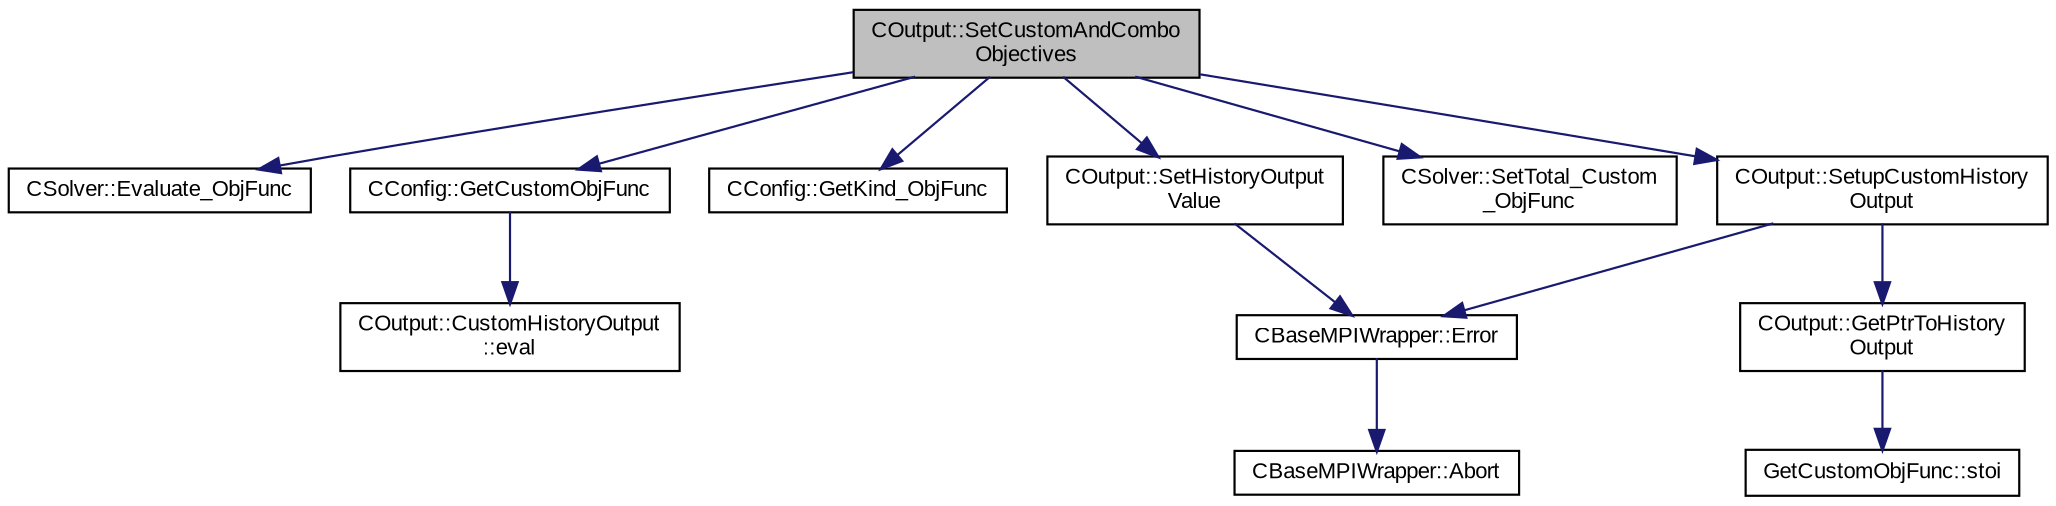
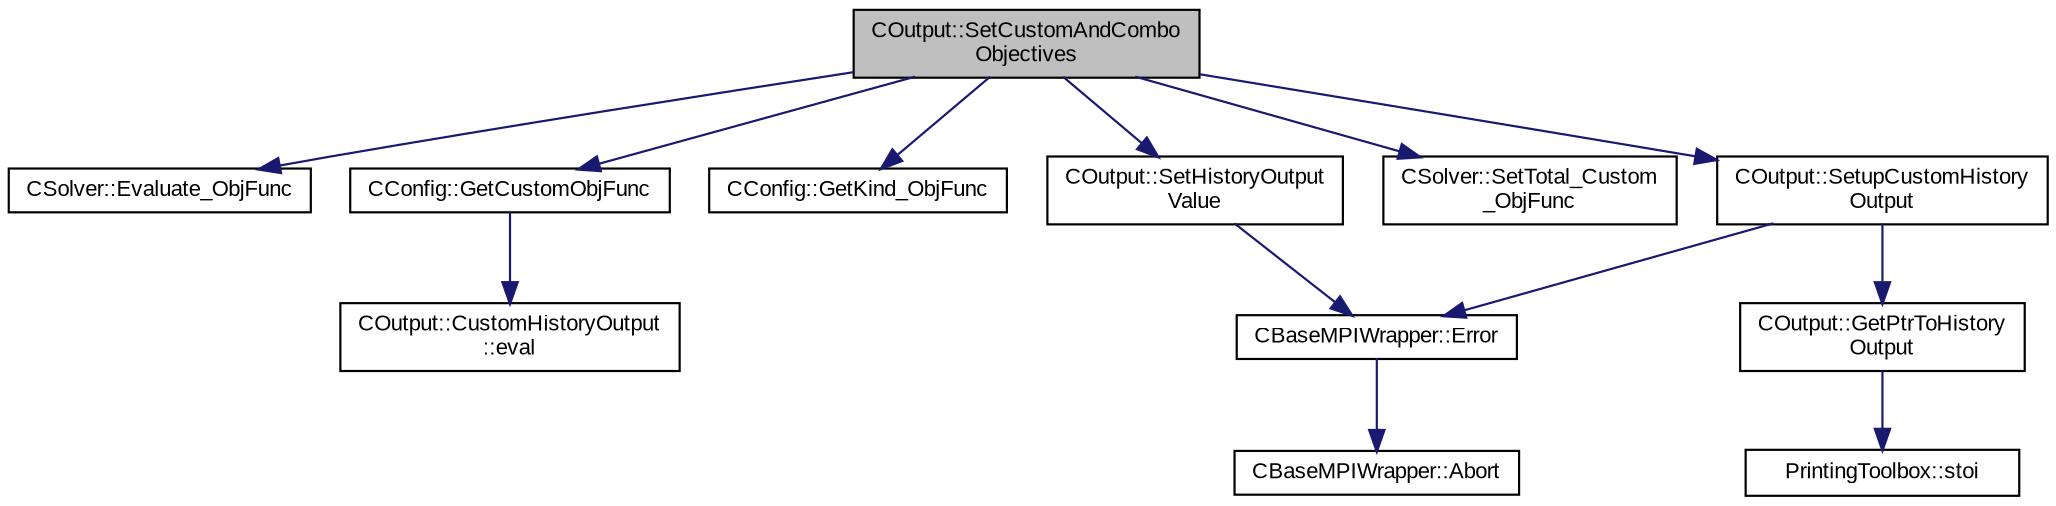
  digraph {
    fontname="Liberation Sans"
    rankdir=TB
    node [color=black fillcolor=white fontname="Liberation Sans" fontsize=10 shape=record style=filled]
    edge [color=midnightblue fontname="Liberation Sans" fontsize=10 labelfontname=Helvetica labelfontsize=10 style=solid]
    n1 [fillcolor=grey75 fontcolor=black height=0.2 label="COutput::SetCustomAndCombo\lObjectives" width=0.4]
    n2 [height=0.2 label="CSolver::Evaluate_ObjFunc" width=0.4]
    n3 [height=0.2 label="CConfig::GetCustomObjFunc" width=0.4]
    n4 [height=0.2 label="CConfig::GetKind_ObjFunc" width=0.4]
    n5 [height=0.2 label="COutput::SetHistoryOutput\lValue" width=0.4]
    n6 [height=0.2 label="CSolver::SetTotal_Custom\l_ObjFunc" width=0.4]
    n7 [height=0.2 label="COutput::SetupCustomHistory\lOutput" width=0.4]
    n8 [height=0.2 label="COutput::CustomHistoryOutput\l::eval" width=0.4]
    n9 [height=0.2 label="CBaseMPIWrapper::Error" width=0.4]
    n10 [height=0.2 label="COutput::GetPtrToHistory\lOutput" width=0.4]
    n11 [height=0.2 label="CBaseMPIWrapper::Abort" width=0.4]
-   n12 [height=0.2 label="GetCustomObjFunc::stoi" width=0.4]
+   n12 [height=0.2 label="PrintingToolbox::stoi" width=0.4]
    n1 -> n2
    n1 -> n3
    n1 -> n4
    n1 -> n5
    n1 -> n6
    n1 -> n7
    n3 -> n8
    n5 -> n9
    n7 -> n9
    n7 -> n10
    n9 -> n11
    n10 -> n12
  }
